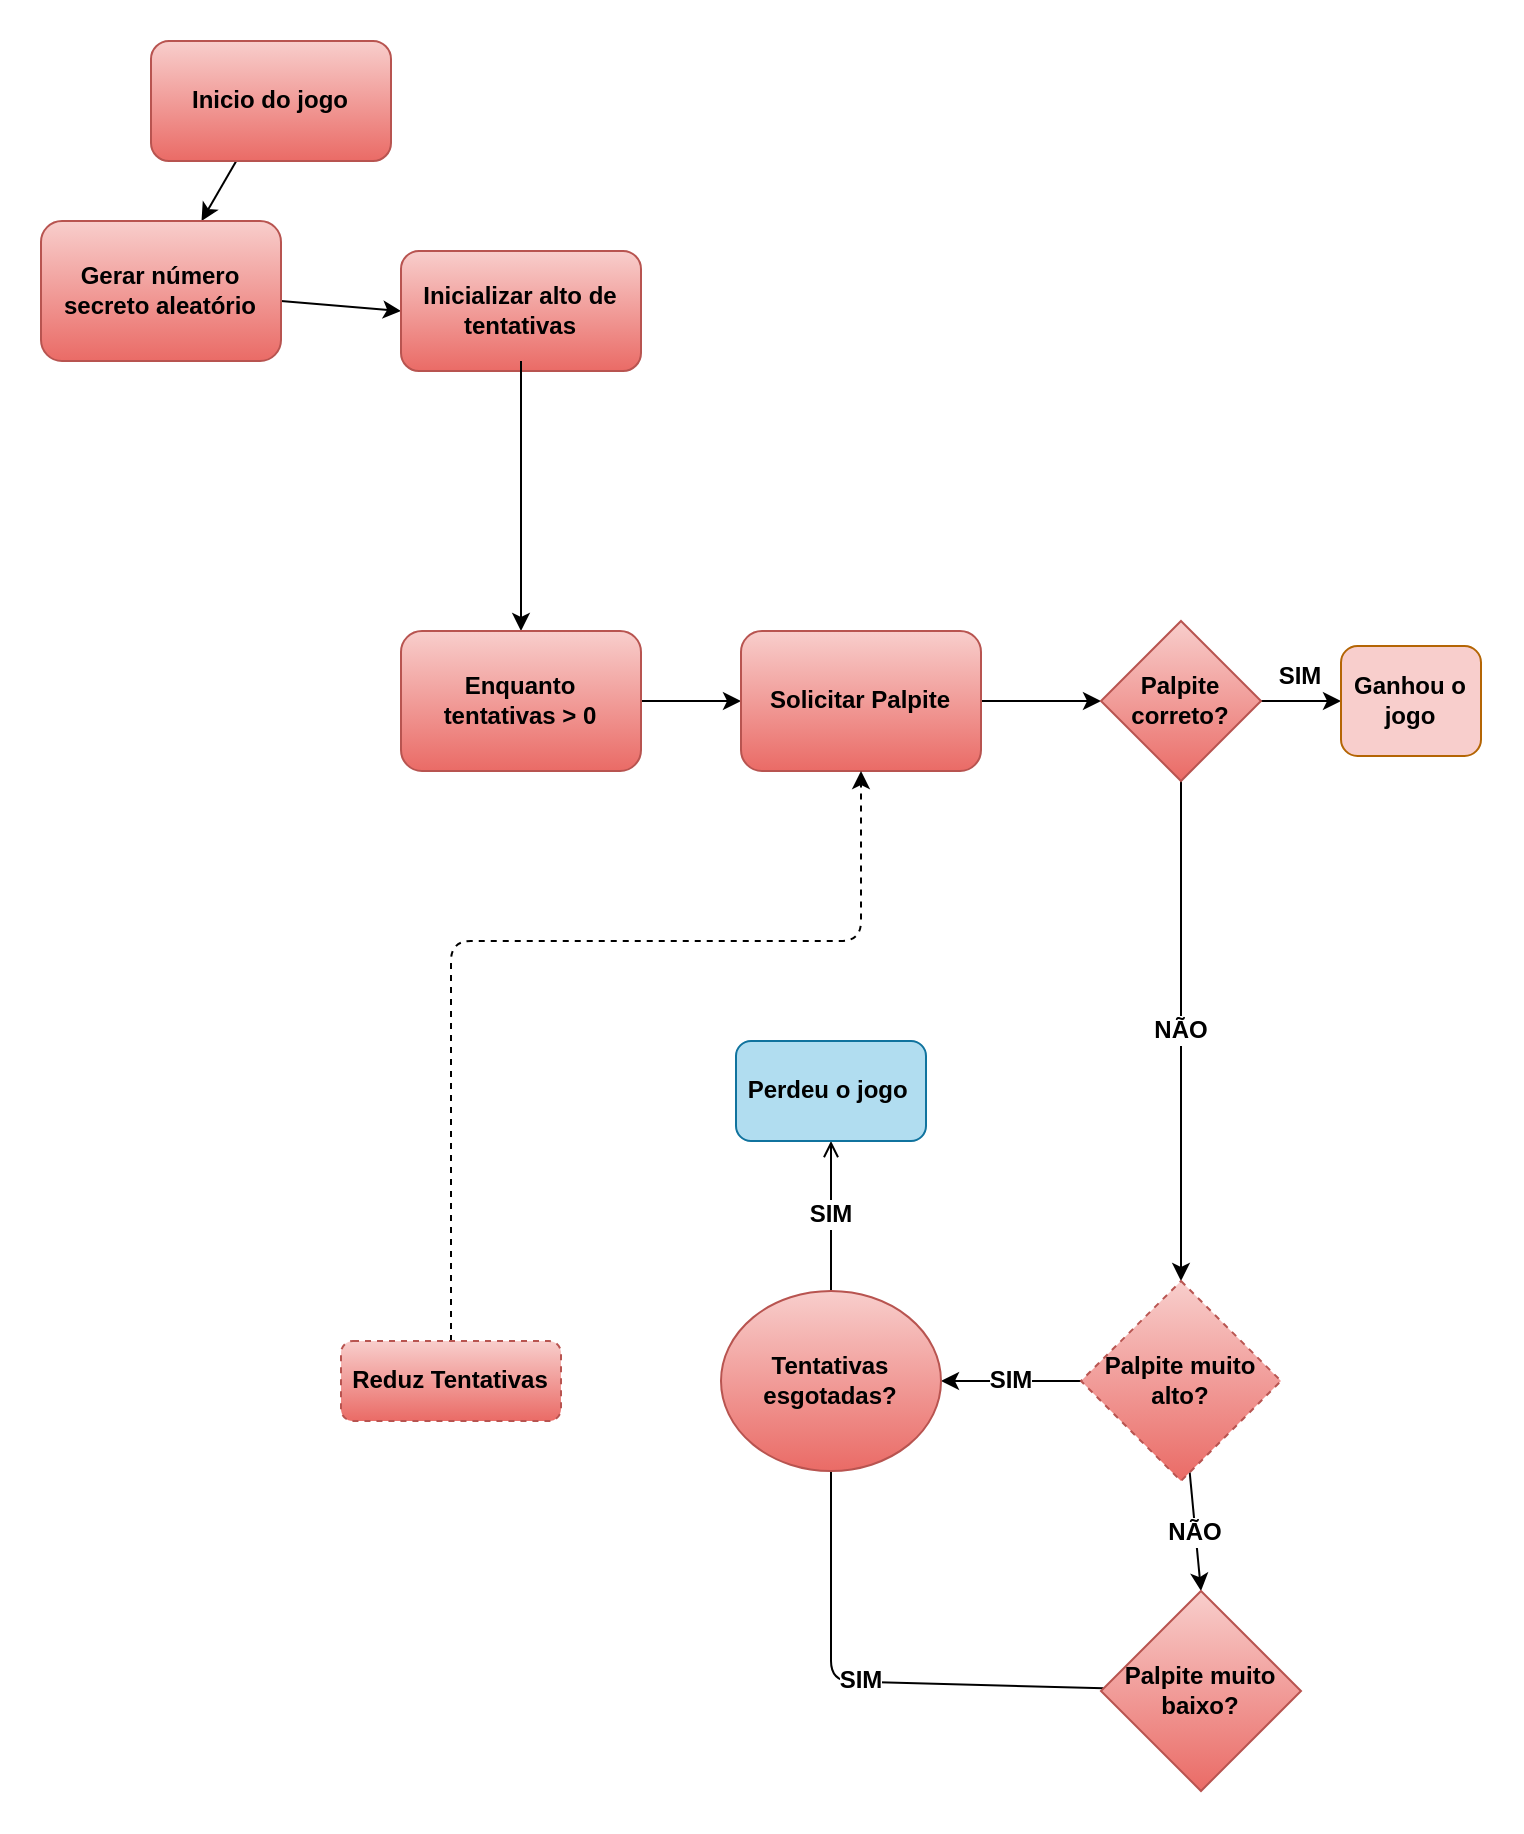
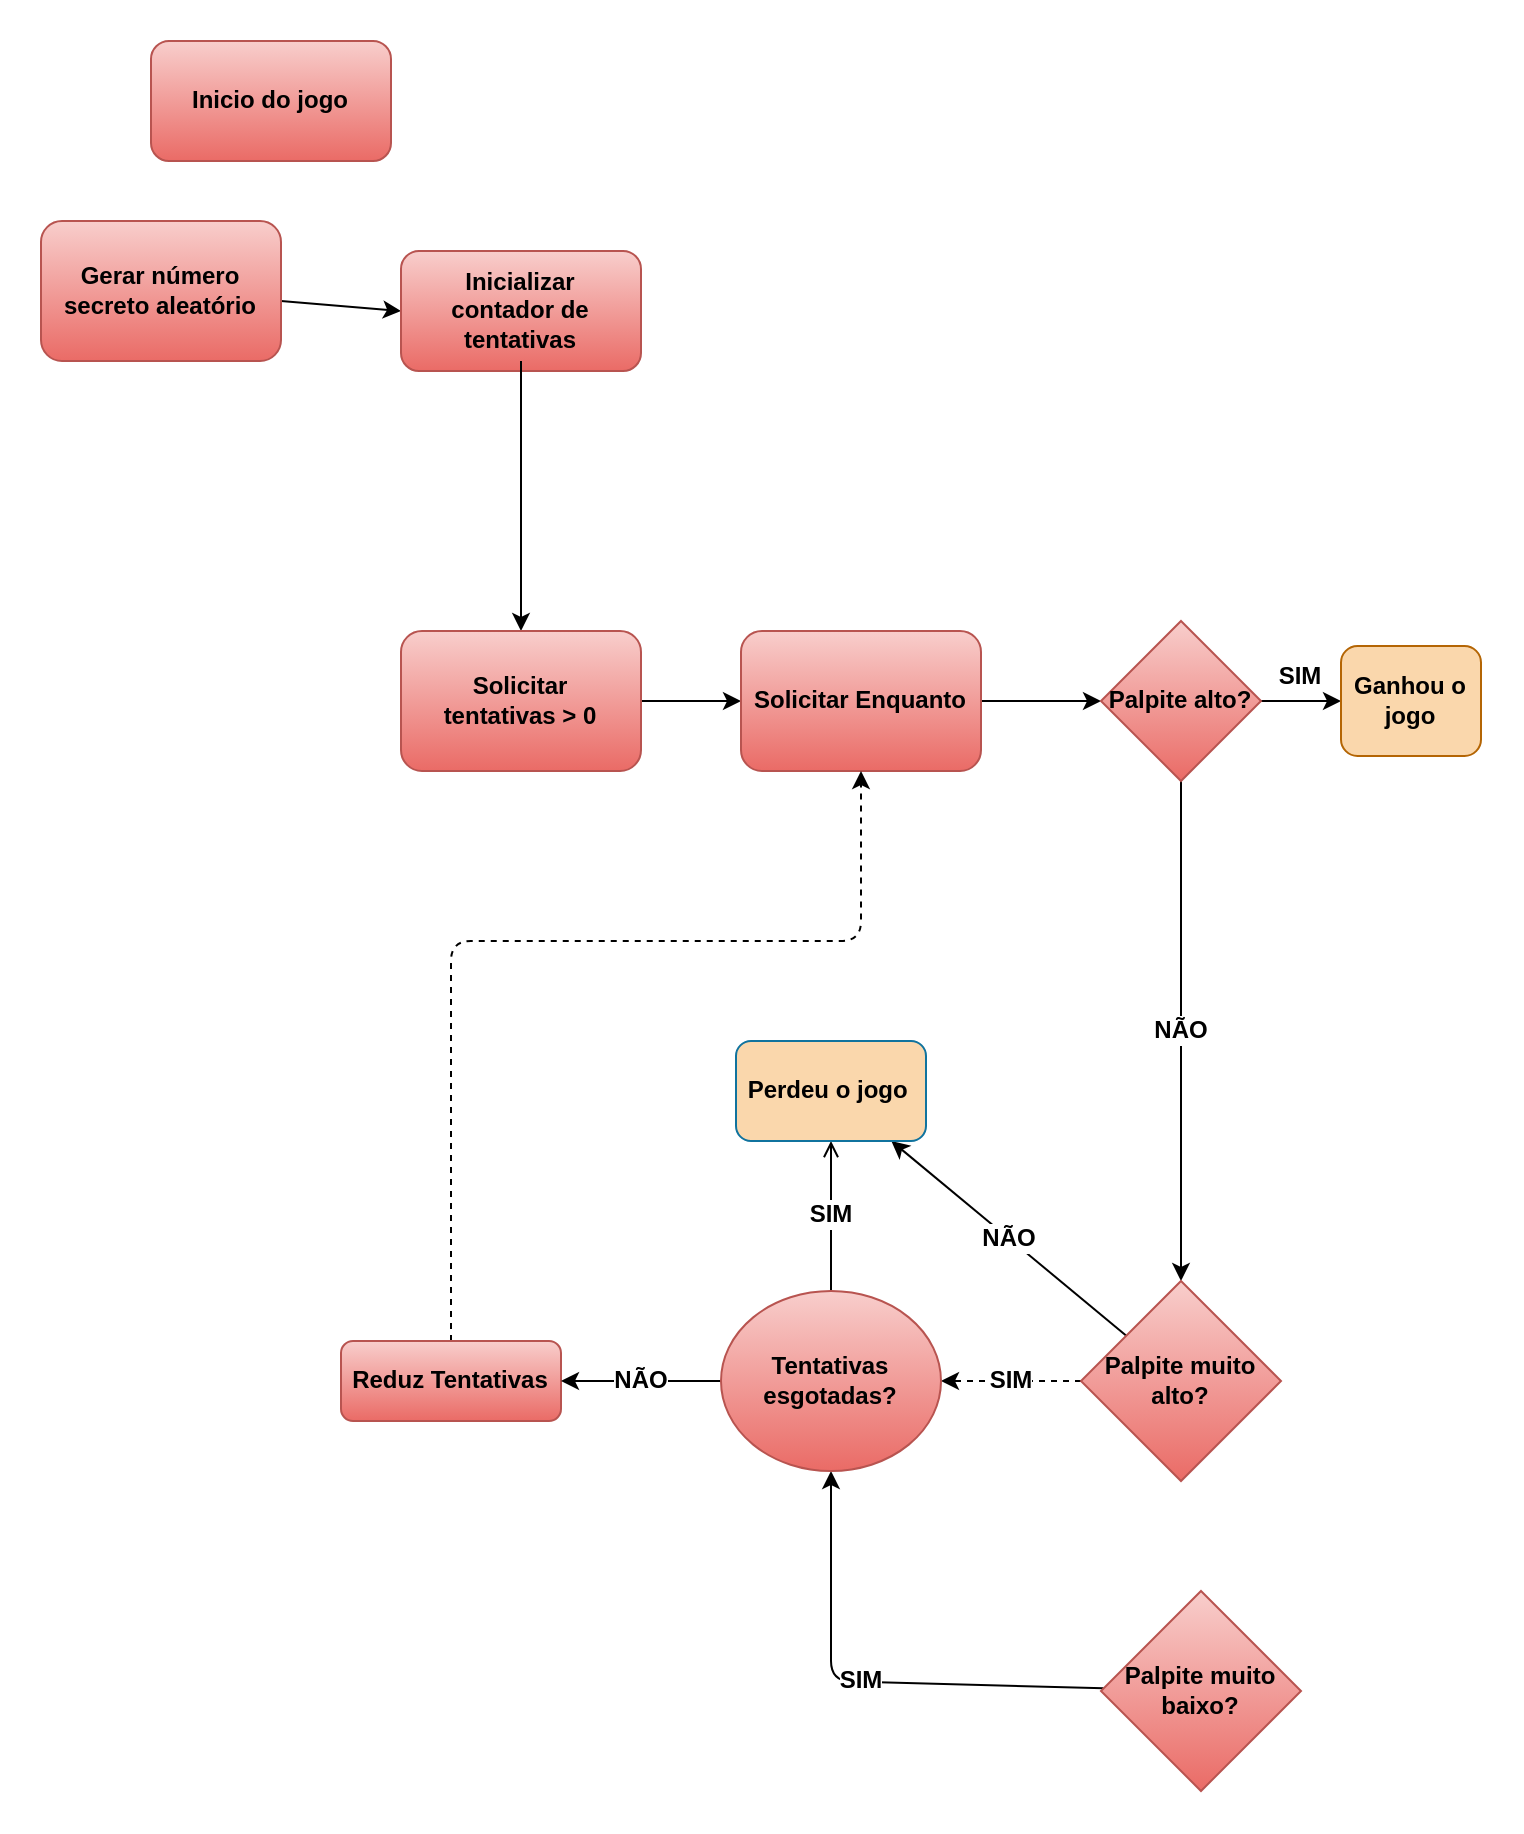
  <mxCell id="0" />
  <mxCell id="1" parent="0" />
- <mxCell id="2" style="edgeStyle=none;html=1;fontFamily=Helvetica;fontSize=12;fontColor=#000000;" edge="1" parent="1" source="3" target="5"><mxGeometry relative="1" as="geometry" /></mxCell>
  <mxCell id="3" value="&lt;b&gt;&lt;font color=&quot;#000000&quot;&gt;Inicio do jogo&lt;/font&gt;&lt;/b&gt;" style="rounded=1;whiteSpace=wrap;html=1;fillColor=#f8cecc;strokeColor=#b85450;gradientColor=#ea6b66;" vertex="1" parent="1"><mxGeometry x="75" y="20" width="120" height="60" as="geometry" /></mxCell>
  <mxCell id="4" style="edgeStyle=none;html=1;entryX=0;entryY=0.5;entryDx=0;entryDy=0;fontFamily=Helvetica;fontSize=12;fontColor=#000000;" edge="1" parent="1" source="5"><mxGeometry relative="1" as="geometry"><mxPoint x="200" y="155" as="targetPoint" /></mxGeometry></mxCell>
  <mxCell id="5" value="&lt;b&gt;&lt;span style=&quot;text-align: left;&quot;&gt;&lt;font color=&quot;#000000&quot;&gt;Gerar número secreto aleatório&lt;/font&gt;&lt;/span&gt;&lt;/b&gt;" style="rounded=1;whiteSpace=wrap;html=1;fillColor=#f8cecc;strokeColor=#b85450;gradientColor=#ea6b66;" vertex="1" parent="1"><mxGeometry x="20" y="110" width="120" height="70" as="geometry" /></mxCell>
  <mxCell id="6" value="" style="rounded=1;whiteSpace=wrap;html=1;labelBackgroundColor=#000000;fontFamily=Helvetica;fontSize=12;fillColor=#f8cecc;gradientColor=#ea6b66;strokeColor=#b85450;" vertex="1" parent="1"><mxGeometry x="200" y="125" width="120" height="60" as="geometry" /></mxCell>
  <mxCell id="7" style="edgeStyle=none;html=1;entryX=0.5;entryY=0;entryDx=0;entryDy=0;fontFamily=Helvetica;fontSize=12;fontColor=#000000;" edge="1" parent="1" source="8" target="10"><mxGeometry relative="1" as="geometry" /></mxCell>
- <mxCell id="8" value="&lt;b style=&quot;color: rgb(240, 240, 240);&quot;&gt;&lt;span style=&quot;text-align: left;&quot;&gt;&lt;font color=&quot;#000000&quot;&gt;Inicializar alto de tentativas&lt;/font&gt;&lt;/span&gt;&lt;/b&gt;" style="text;html=1;strokeColor=none;fillColor=none;align=center;verticalAlign=middle;whiteSpace=wrap;rounded=0;labelBackgroundColor=none;fontFamily=Helvetica;fontSize=12;fontColor=#000000;" vertex="1" parent="1"><mxGeometry x="210" y="130" width="100" height="50" as="geometry" /></mxCell>
+ <mxCell id="8" value="&lt;b style=&quot;color: rgb(240, 240, 240);&quot;&gt;&lt;span style=&quot;text-align: left;&quot;&gt;&lt;font color=&quot;#000000&quot;&gt;Inicializar contador de tentativas&lt;/font&gt;&lt;/span&gt;&lt;/b&gt;" style="text;html=1;strokeColor=none;fillColor=none;align=center;verticalAlign=middle;whiteSpace=wrap;rounded=0;labelBackgroundColor=none;fontFamily=Helvetica;fontSize=12;fontColor=#000000;" vertex="1" parent="1"><mxGeometry x="210" y="130" width="100" height="50" as="geometry" /></mxCell>
  <mxCell id="9" style="edgeStyle=none;html=1;entryX=0;entryY=0.5;entryDx=0;entryDy=0;fontFamily=Helvetica;fontSize=12;fontColor=#000000;" edge="1" parent="1" source="10" target="12"><mxGeometry relative="1" as="geometry" /></mxCell>
- <mxCell id="10" value="&lt;b&gt;&lt;span style=&quot;text-align: left;&quot;&gt;&lt;font color=&quot;#000000&quot;&gt;Enquanto &lt;br&gt;tentativas &amp;gt; 0&lt;/font&gt;&lt;/span&gt;&lt;/b&gt;" style="rounded=1;whiteSpace=wrap;html=1;fillColor=#f8cecc;strokeColor=#b85450;gradientColor=#ea6b66;" vertex="1" parent="1"><mxGeometry x="200" y="315" width="120" height="70" as="geometry" /></mxCell>
+ <mxCell id="10" value="&lt;b&gt;&lt;span style=&quot;text-align: left;&quot;&gt;&lt;font color=&quot;#000000&quot;&gt;Solicitar &lt;br&gt;tentativas &amp;gt; 0&lt;/font&gt;&lt;/span&gt;&lt;/b&gt;" style="rounded=1;whiteSpace=wrap;html=1;fillColor=#f8cecc;strokeColor=#b85450;gradientColor=#ea6b66;" vertex="1" parent="1"><mxGeometry x="200" y="315" width="120" height="70" as="geometry" /></mxCell>
  <mxCell id="11" style="edgeStyle=none;html=1;entryX=0;entryY=0.5;entryDx=0;entryDy=0;fontFamily=Helvetica;fontSize=12;fontColor=#000000;" edge="1" parent="1" source="12" target="15"><mxGeometry relative="1" as="geometry" /></mxCell>
- <mxCell id="12" value="&lt;div style=&quot;text-align: left;&quot;&gt;&lt;span style=&quot;background-color: initial;&quot;&gt;&lt;font color=&quot;#000000&quot;&gt;&lt;b&gt;Solicitar Palpite&lt;/b&gt;&lt;/font&gt;&lt;/span&gt;&lt;/div&gt;" style="rounded=1;whiteSpace=wrap;html=1;fillColor=#f8cecc;strokeColor=#b85450;gradientColor=#ea6b66;" vertex="1" parent="1"><mxGeometry x="370" y="315" width="120" height="70" as="geometry" /></mxCell>
+ <mxCell id="12" value="&lt;div style=&quot;text-align: left;&quot;&gt;&lt;span style=&quot;background-color: initial;&quot;&gt;&lt;font color=&quot;#000000&quot;&gt;&lt;b&gt;Solicitar Enquanto&lt;/b&gt;&lt;/font&gt;&lt;/span&gt;&lt;/div&gt;" style="rounded=1;whiteSpace=wrap;html=1;fillColor=#f8cecc;strokeColor=#b85450;gradientColor=#ea6b66;" vertex="1" parent="1"><mxGeometry x="370" y="315" width="120" height="70" as="geometry" /></mxCell>
  <mxCell id="13" style="edgeStyle=none;html=1;fontFamily=Helvetica;fontSize=12;fontColor=#000000;" edge="1" parent="1" source="15" target="19"><mxGeometry relative="1" as="geometry"><mxPoint x="700" y="350" as="targetPoint" /></mxGeometry></mxCell>
  <mxCell id="14" value="&lt;b&gt;NÃO&lt;/b&gt;" style="edgeStyle=none;html=1;fontFamily=Helvetica;fontSize=12;fontColor=#000000;" edge="1" parent="1" source="15" target="18"><mxGeometry relative="1" as="geometry" /></mxCell>
- <mxCell id="15" value="&lt;b&gt;&lt;font color=&quot;#000000&quot;&gt;Palpite correto?&lt;/font&gt;&lt;/b&gt;" style="rhombus;whiteSpace=wrap;html=1;labelBackgroundColor=none;fontFamily=Helvetica;fontSize=12;fillColor=#f8cecc;gradientColor=#ea6b66;strokeColor=#b85450;" vertex="1" parent="1"><mxGeometry x="550" y="310" width="80" height="80" as="geometry" /></mxCell>
- <mxCell id="16" value="&lt;b&gt;&lt;font color=&quot;#000000&quot;&gt;NÃO&lt;/font&gt;&lt;/b&gt;" style="edgeStyle=none;html=1;entryX=0.5;entryY=0;entryDx=0;entryDy=0;fontFamily=Helvetica;fontSize=12;fontColor=#F8CECC;" edge="1" parent="1" source="18" target="22"><mxGeometry relative="1" as="geometry" /></mxCell>
- <mxCell id="17" value="&lt;b&gt;SIM&lt;/b&gt;" style="edgeStyle=none;html=1;entryX=1;entryY=0.5;entryDx=0;entryDy=0;fontFamily=Helvetica;fontSize=12;fontColor=#000000;" edge="1" parent="1" source="18" target="27"><mxGeometry relative="1" as="geometry"><Array as="points"><mxPoint x="510" y="690" /></Array><mxPoint as="offset" /></mxGeometry></mxCell>
- <mxCell id="18" value="&lt;b&gt;&lt;font color=&quot;#000000&quot;&gt;Palpite muito alto?&lt;/font&gt;&lt;/b&gt;" style="rhombus;whiteSpace=wrap;html=1;labelBackgroundColor=none;fontFamily=Helvetica;fontSize=12;fillColor=#f8cecc;gradientColor=#ea6b66;strokeColor=#b85450;dashed=1;" vertex="1" parent="1"><mxGeometry x="540" y="640" width="100" height="100" as="geometry" /></mxCell>
- <mxCell id="19" value="&lt;font color=&quot;#000000&quot;&gt;&lt;b&gt;Ganhou o jogo&lt;/b&gt;&lt;/font&gt;" style="rounded=1;whiteSpace=wrap;html=1;labelBackgroundColor=none;fontFamily=Helvetica;fontSize=12;fillColor=#f8cecc;strokeColor=#b46504;" vertex="1" parent="1"><mxGeometry x="670" y="322.5" width="70" height="55" as="geometry" /></mxCell>
+ <mxCell id="15" value="&lt;b&gt;&lt;font color=&quot;#000000&quot;&gt;Palpite alto?&lt;/font&gt;&lt;/b&gt;" style="rhombus;whiteSpace=wrap;html=1;labelBackgroundColor=none;fontFamily=Helvetica;fontSize=12;fillColor=#f8cecc;gradientColor=#ea6b66;strokeColor=#b85450;" vertex="1" parent="1"><mxGeometry x="550" y="310" width="80" height="80" as="geometry" /></mxCell>
+ <mxCell id="16" value="&lt;b&gt;&lt;font color=&quot;#000000&quot;&gt;NÃO&lt;/font&gt;&lt;/b&gt;" style="edgeStyle=none;html=1;fontFamily=Helvetica;fontSize=12;fontColor=#F8CECC;" edge="1" parent="1" source="18" target="28"><mxGeometry relative="1" as="geometry" /></mxCell>
+ <mxCell id="17" value="&lt;b&gt;SIM&lt;/b&gt;" style="edgeStyle=none;html=1;entryX=1;entryY=0.5;entryDx=0;entryDy=0;fontFamily=Helvetica;fontSize=12;fontColor=#000000;dashed=1;" edge="1" parent="1" source="18" target="27"><mxGeometry relative="1" as="geometry"><Array as="points"><mxPoint x="510" y="690" /></Array><mxPoint as="offset" /></mxGeometry></mxCell>
+ <mxCell id="18" value="&lt;b&gt;&lt;font color=&quot;#000000&quot;&gt;Palpite muito alto?&lt;/font&gt;&lt;/b&gt;" style="rhombus;whiteSpace=wrap;html=1;labelBackgroundColor=none;fontFamily=Helvetica;fontSize=12;fillColor=#f8cecc;gradientColor=#ea6b66;strokeColor=#b85450;" vertex="1" parent="1"><mxGeometry x="540" y="640" width="100" height="100" as="geometry" /></mxCell>
+ <mxCell id="19" value="&lt;font color=&quot;#000000&quot;&gt;&lt;b&gt;Ganhou o jogo&lt;/b&gt;&lt;/font&gt;" style="rounded=1;whiteSpace=wrap;html=1;labelBackgroundColor=none;fontFamily=Helvetica;fontSize=12;fillColor=#fad7ac;strokeColor=#b46504;" vertex="1" parent="1"><mxGeometry x="670" y="322.5" width="70" height="55" as="geometry" /></mxCell>
  <mxCell id="20" value="&lt;b style=&quot;&quot;&gt;&lt;font color=&quot;#000000&quot;&gt;SIM&lt;/font&gt;&lt;/b&gt;" style="text;html=1;strokeColor=none;fillColor=none;align=center;verticalAlign=middle;whiteSpace=wrap;rounded=0;labelBackgroundColor=none;fontFamily=Helvetica;fontSize=12;fontColor=#FFFFFF;" vertex="1" parent="1"><mxGeometry x="620" y="322.5" width="60" height="30" as="geometry" /></mxCell>
- <mxCell id="21" value="&lt;b&gt;SIM&lt;/b&gt;" style="edgeStyle=none;html=1;entryX=0.5;entryY=1;entryDx=0;entryDy=0;fontFamily=Helvetica;fontSize=12;fontColor=#000000;endArrow=none;" edge="1" parent="1" source="22" target="27"><mxGeometry relative="1" as="geometry"><Array as="points"><mxPoint x="415" y="840" /></Array></mxGeometry></mxCell>
+ <mxCell id="21" value="&lt;b&gt;SIM&lt;/b&gt;" style="edgeStyle=none;html=1;entryX=0.5;entryY=1;entryDx=0;entryDy=0;fontFamily=Helvetica;fontSize=12;fontColor=#000000;" edge="1" parent="1" source="22" target="27"><mxGeometry relative="1" as="geometry"><Array as="points"><mxPoint x="415" y="840" /></Array></mxGeometry></mxCell>
  <mxCell id="22" value="&lt;b&gt;&lt;font color=&quot;#000000&quot;&gt;Palpite muito baixo?&lt;/font&gt;&lt;/b&gt;" style="rhombus;whiteSpace=wrap;html=1;labelBackgroundColor=none;fontFamily=Helvetica;fontSize=12;fillColor=#f8cecc;gradientColor=#ea6b66;strokeColor=#b85450;" vertex="1" parent="1"><mxGeometry x="550" y="795" width="100" height="100" as="geometry" /></mxCell>
  <mxCell id="23" style="edgeStyle=none;html=1;entryX=0.5;entryY=1;entryDx=0;entryDy=0;fontFamily=Helvetica;fontSize=12;fontColor=#F8CECC;dashed=1;" edge="1" parent="1" source="24" target="12"><mxGeometry relative="1" as="geometry"><Array as="points"><mxPoint x="225" y="470" /><mxPoint x="430" y="470" /></Array></mxGeometry></mxCell>
- <mxCell id="24" value="&lt;font color=&quot;#000000&quot;&gt;&lt;b&gt;Reduz Tentativas&lt;/b&gt;&lt;/font&gt;" style="rounded=1;whiteSpace=wrap;html=1;labelBackgroundColor=none;fontFamily=Helvetica;fontSize=12;fillColor=#f8cecc;gradientColor=#ea6b66;strokeColor=#b85450;dashed=1;" vertex="1" parent="1"><mxGeometry x="170" y="670" width="110" height="40" as="geometry" /></mxCell>
+ <mxCell id="24" value="&lt;font color=&quot;#000000&quot;&gt;&lt;b&gt;Reduz Tentativas&lt;/b&gt;&lt;/font&gt;" style="rounded=1;whiteSpace=wrap;html=1;labelBackgroundColor=none;fontFamily=Helvetica;fontSize=12;fillColor=#f8cecc;gradientColor=#ea6b66;strokeColor=#b85450;" vertex="1" parent="1"><mxGeometry x="170" y="670" width="110" height="40" as="geometry" /></mxCell>
+ <mxCell id="25" value="&lt;b&gt;&lt;font color=&quot;#000000&quot;&gt;NÃO&lt;/font&gt;&lt;/b&gt;" style="edgeStyle=none;html=1;entryX=1;entryY=0.5;entryDx=0;entryDy=0;fontFamily=Helvetica;fontSize=12;fontColor=#F8CECC;" edge="1" parent="1" source="27" target="24"><mxGeometry relative="1" as="geometry"><Array as="points" /><mxPoint as="offset" /></mxGeometry></mxCell>
  <mxCell id="26" value="&lt;b style=&quot;&quot;&gt;SIM&lt;/b&gt;" style="edgeStyle=none;html=1;entryX=0.5;entryY=1;entryDx=0;entryDy=0;fontFamily=Helvetica;fontSize=12;fontColor=#000000;endArrow=open;" edge="1" parent="1" source="27" target="28"><mxGeometry relative="1" as="geometry" /></mxCell>
  <mxCell id="27" value="&lt;b&gt;&lt;font color=&quot;#000000&quot;&gt;Tentativas esgotadas?&lt;/font&gt;&lt;/b&gt;" style="ellipse;whiteSpace=wrap;html=1;labelBackgroundColor=none;fontFamily=Helvetica;fontSize=12;fillColor=#f8cecc;gradientColor=#ea6b66;strokeColor=#b85450;" vertex="1" parent="1"><mxGeometry x="360" y="645" width="110" height="90" as="geometry" /></mxCell>
- <mxCell id="28" value="&lt;b&gt;&lt;font color=&quot;#000000&quot;&gt;Perdeu o jogo&amp;nbsp;&lt;/font&gt;&lt;/b&gt;" style="rounded=1;whiteSpace=wrap;html=1;labelBackgroundColor=none;fontFamily=Helvetica;fontSize=12;fillColor=#b1ddf0;strokeColor=#10739e;" vertex="1" parent="1"><mxGeometry x="367.5" y="520" width="95" height="50" as="geometry" /></mxCell>
+ <mxCell id="28" value="&lt;b&gt;&lt;font color=&quot;#000000&quot;&gt;Perdeu o jogo&amp;nbsp;&lt;/font&gt;&lt;/b&gt;" style="rounded=1;whiteSpace=wrap;html=1;labelBackgroundColor=none;fontFamily=Helvetica;fontSize=12;fillColor=#fad7ac;strokeColor=#10739e;" vertex="1" parent="1"><mxGeometry x="367.5" y="520" width="95" height="50" as="geometry" /></mxCell>
